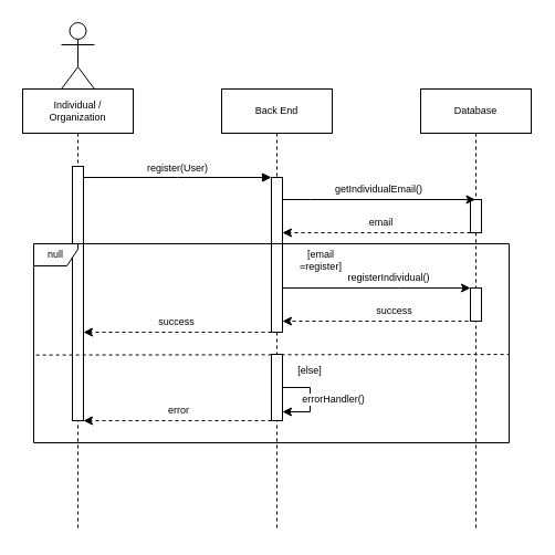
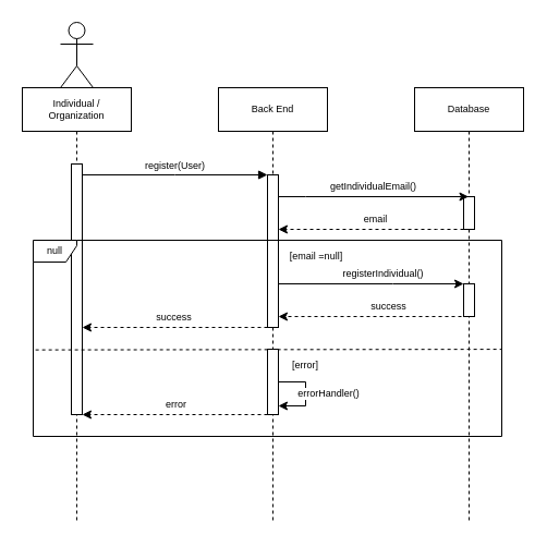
  <mxCell id="0" />
  <mxCell id="1" parent="0" />
  <mxCell id="2" value="Individual / &lt;br&gt;Organization" style="shape=umlLifeline;perimeter=lifelinePerimeter;whiteSpace=wrap;html=1;container=0;dropTarget=0;collapsible=0;recursiveResize=0;outlineConnect=0;portConstraint=eastwest;newEdgeStyle={&quot;edgeStyle&quot;:&quot;elbowEdgeStyle&quot;,&quot;elbow&quot;:&quot;vertical&quot;,&quot;curved&quot;:0,&quot;rounded&quot;:0};fontSize=9;" parent="1" vertex="1"><mxGeometry x="20" y="80" width="100" height="400" as="geometry" /></mxCell>
  <mxCell id="3" value="" style="html=1;points=[];perimeter=orthogonalPerimeter;outlineConnect=0;targetShapes=umlLifeline;portConstraint=eastwest;newEdgeStyle={&quot;edgeStyle&quot;:&quot;elbowEdgeStyle&quot;,&quot;elbow&quot;:&quot;vertical&quot;,&quot;curved&quot;:0,&quot;rounded&quot;:0};fontSize=9;" parent="2" vertex="1"><mxGeometry x="45" y="70" width="10" height="230" as="geometry" /></mxCell>
  <mxCell id="4" value="Back End" style="shape=umlLifeline;perimeter=lifelinePerimeter;whiteSpace=wrap;html=1;container=0;dropTarget=0;collapsible=0;recursiveResize=0;outlineConnect=0;portConstraint=eastwest;newEdgeStyle={&quot;edgeStyle&quot;:&quot;elbowEdgeStyle&quot;,&quot;elbow&quot;:&quot;vertical&quot;,&quot;curved&quot;:0,&quot;rounded&quot;:0};fontSize=9;" parent="1" vertex="1"><mxGeometry x="200" y="80" width="100" height="400" as="geometry" /></mxCell>
  <mxCell id="5" value="" style="html=1;points=[];perimeter=orthogonalPerimeter;outlineConnect=0;targetShapes=umlLifeline;portConstraint=eastwest;newEdgeStyle={&quot;edgeStyle&quot;:&quot;elbowEdgeStyle&quot;,&quot;elbow&quot;:&quot;vertical&quot;,&quot;curved&quot;:0,&quot;rounded&quot;:0};fontSize=9;" parent="4" vertex="1"><mxGeometry x="45" y="80" width="10" height="140" as="geometry" /></mxCell>
  <mxCell id="6" value="register(User)" style="html=1;verticalAlign=bottom;endArrow=block;edgeStyle=elbowEdgeStyle;elbow=vertical;curved=0;rounded=0;fontSize=9;" parent="1" source="3" target="5" edge="1"><mxGeometry relative="1" as="geometry"><mxPoint x="175" y="170" as="sourcePoint" /><Array as="points"><mxPoint x="160" y="160" /></Array></mxGeometry></mxCell>
  <mxCell id="7" value="Database" style="shape=umlLifeline;perimeter=lifelinePerimeter;whiteSpace=wrap;html=1;container=1;dropTarget=0;collapsible=0;recursiveResize=0;outlineConnect=0;portConstraint=eastwest;newEdgeStyle={&quot;edgeStyle&quot;:&quot;elbowEdgeStyle&quot;,&quot;elbow&quot;:&quot;vertical&quot;,&quot;curved&quot;:0,&quot;rounded&quot;:0};fontSize=9;" vertex="1" parent="1"><mxGeometry x="380" y="80" width="100" height="400" as="geometry" /></mxCell>
  <mxCell id="8" value="" style="html=1;points=[];perimeter=orthogonalPerimeter;outlineConnect=0;targetShapes=umlLifeline;portConstraint=eastwest;newEdgeStyle={&quot;edgeStyle&quot;:&quot;elbowEdgeStyle&quot;,&quot;elbow&quot;:&quot;vertical&quot;,&quot;curved&quot;:0,&quot;rounded&quot;:0};fontSize=9;" vertex="1" parent="7"><mxGeometry x="45" y="100" width="10" height="30" as="geometry" /></mxCell>
  <mxCell id="9" value="" style="shape=umlActor;verticalLabelPosition=bottom;verticalAlign=top;html=1;fontSize=9;" vertex="1" parent="1"><mxGeometry x="55" y="20" width="30" height="60" as="geometry" /></mxCell>
  <mxCell id="10" style="edgeStyle=elbowEdgeStyle;rounded=0;orthogonalLoop=1;jettySize=auto;html=1;elbow=vertical;curved=0;fontSize=9;" edge="1" parent="1" source="5" target="7"><mxGeometry relative="1" as="geometry"><Array as="points"><mxPoint x="280" y="180" /></Array></mxGeometry></mxCell>
  <mxCell id="11" value="getIndividualEmail()" style="edgeLabel;html=1;align=center;verticalAlign=middle;resizable=0;points=[];fontSize=9;" vertex="1" connectable="0" parent="10"><mxGeometry x="-0.011" y="2" relative="1" as="geometry"><mxPoint y="-8" as="offset" /></mxGeometry></mxCell>
  <mxCell id="12" style="edgeStyle=elbowEdgeStyle;rounded=0;orthogonalLoop=1;jettySize=auto;html=1;elbow=vertical;curved=0;dashed=1;fontSize=9;" edge="1" parent="1" source="8" target="5"><mxGeometry relative="1" as="geometry"><mxPoint x="260" y="200" as="targetPoint" /><Array as="points"><mxPoint x="400" y="210" /><mxPoint x="320" y="200" /></Array></mxGeometry></mxCell>
  <mxCell id="13" value="email" style="edgeLabel;html=1;align=center;verticalAlign=middle;resizable=0;points=[];fontSize=9;" vertex="1" connectable="0" parent="12"><mxGeometry x="-0.03" y="-1" relative="1" as="geometry"><mxPoint y="-9" as="offset" /></mxGeometry></mxCell>
  <mxCell id="14" value="null" style="shape=umlFrame;whiteSpace=wrap;html=1;pointerEvents=0;width=40;height=20;fontSize=9;" vertex="1" parent="1"><mxGeometry x="30" y="220" width="430" height="180" as="geometry" /></mxCell>
- <mxCell id="15" value="&lt;font style=&quot;font-size: 9px;&quot;&gt;[email =register]&lt;/font&gt;" style="text;html=1;strokeColor=none;fillColor=none;align=center;verticalAlign=middle;whiteSpace=wrap;rounded=0;fontSize=9;" vertex="1" parent="1"><mxGeometry x="260" y="220" width="60" height="30" as="geometry" /></mxCell>
+ <mxCell id="15" value="&lt;font style=&quot;font-size: 9px;&quot;&gt;[email =null]&lt;/font&gt;" style="text;html=1;strokeColor=none;fillColor=none;align=center;verticalAlign=middle;whiteSpace=wrap;rounded=0;fontSize=9;" vertex="1" parent="1"><mxGeometry x="260" y="220" width="60" height="30" as="geometry" /></mxCell>
  <mxCell id="16" value="" style="endArrow=none;dashed=1;html=1;rounded=0;exitX=0.005;exitY=0.559;exitDx=0;exitDy=0;exitPerimeter=0;entryX=1;entryY=0.556;entryDx=0;entryDy=0;entryPerimeter=0;fontSize=9;" edge="1" parent="1" source="14" target="14"><mxGeometry width="50" height="50" relative="1" as="geometry"><mxPoint x="200" y="310" as="sourcePoint" /><mxPoint x="250" y="260" as="targetPoint" /></mxGeometry></mxCell>
- <mxCell id="17" value="&lt;font style=&quot;font-size: 9px;&quot;&gt;[else]&lt;/font&gt;" style="text;html=1;strokeColor=none;fillColor=none;align=center;verticalAlign=middle;whiteSpace=wrap;rounded=0;fontSize=9;" vertex="1" parent="1"><mxGeometry x="250" y="320" width="60" height="30" as="geometry" /></mxCell>
+ <mxCell id="17" value="&lt;font style=&quot;font-size: 9px;&quot;&gt;[error]&lt;/font&gt;" style="text;html=1;strokeColor=none;fillColor=none;align=center;verticalAlign=middle;whiteSpace=wrap;rounded=0;fontSize=9;" vertex="1" parent="1"><mxGeometry x="250" y="320" width="60" height="30" as="geometry" /></mxCell>
  <mxCell id="18" style="edgeStyle=elbowEdgeStyle;rounded=0;orthogonalLoop=1;jettySize=auto;html=1;elbow=vertical;curved=0;fontFamily=Helvetica;fontSize=9;fontColor=default;dashed=1;" edge="1" parent="1" target="5"><mxGeometry relative="1" as="geometry"><mxPoint x="425" y="280" as="sourcePoint" /><Array as="points"><mxPoint x="340" y="290" /><mxPoint x="360" y="280" /></Array></mxGeometry></mxCell>
  <mxCell id="19" value="success" style="edgeLabel;html=1;align=center;verticalAlign=middle;resizable=0;points=[];fontSize=9;fontFamily=Helvetica;fontColor=default;" vertex="1" connectable="0" parent="18"><mxGeometry x="0.078" y="-2" relative="1" as="geometry"><mxPoint x="17" y="-8" as="offset" /></mxGeometry></mxCell>
  <mxCell id="20" style="edgeStyle=elbowEdgeStyle;rounded=0;orthogonalLoop=1;jettySize=auto;html=1;elbow=vertical;curved=0;fontFamily=Helvetica;fontSize=9;fontColor=default;" edge="1" parent="1" source="5" target="22"><mxGeometry relative="1" as="geometry"><mxPoint x="425" y="250" as="targetPoint" /><Array as="points"><mxPoint x="360" y="260" /></Array></mxGeometry></mxCell>
  <mxCell id="21" value="registerIndividual()" style="edgeLabel;html=1;align=center;verticalAlign=middle;resizable=0;points=[];fontSize=9;fontFamily=Helvetica;fontColor=default;" vertex="1" connectable="0" parent="20"><mxGeometry x="-0.005" y="-1" relative="1" as="geometry"><mxPoint x="10" y="-11" as="offset" /></mxGeometry></mxCell>
  <mxCell id="22" value="" style="html=1;points=[];perimeter=orthogonalPerimeter;outlineConnect=0;targetShapes=umlLifeline;portConstraint=eastwest;newEdgeStyle={&quot;edgeStyle&quot;:&quot;elbowEdgeStyle&quot;,&quot;elbow&quot;:&quot;vertical&quot;,&quot;curved&quot;:0,&quot;rounded&quot;:0};fontSize=9;" vertex="1" parent="1"><mxGeometry x="425" y="260" width="10" height="30" as="geometry" /></mxCell>
  <mxCell id="23" style="edgeStyle=elbowEdgeStyle;rounded=0;orthogonalLoop=1;jettySize=auto;html=1;elbow=vertical;curved=0;fontFamily=Helvetica;fontSize=9;fontColor=default;dashed=1;" edge="1" parent="1" source="5" target="3"><mxGeometry relative="1" as="geometry"><Array as="points"><mxPoint x="180" y="300" /></Array></mxGeometry></mxCell>
  <mxCell id="24" value="success" style="edgeLabel;html=1;align=center;verticalAlign=middle;resizable=0;points=[];fontSize=9;fontFamily=Helvetica;fontColor=default;" vertex="1" connectable="0" parent="23"><mxGeometry x="0.029" y="2" relative="1" as="geometry"><mxPoint y="-12" as="offset" /></mxGeometry></mxCell>
  <mxCell id="25" style="edgeStyle=elbowEdgeStyle;rounded=0;orthogonalLoop=1;jettySize=auto;html=1;elbow=vertical;curved=0;fontFamily=Helvetica;fontSize=9;fontColor=default;dashed=1;" edge="1" parent="1" source="27" target="3"><mxGeometry relative="1" as="geometry"><Array as="points"><mxPoint x="190" y="380" /></Array></mxGeometry></mxCell>
  <mxCell id="26" value="error" style="edgeLabel;html=1;align=center;verticalAlign=middle;resizable=0;points=[];fontSize=9;fontFamily=Helvetica;fontColor=default;" vertex="1" connectable="0" parent="25"><mxGeometry x="0.2" y="3" relative="1" as="geometry"><mxPoint x="17" y="-13" as="offset" /></mxGeometry></mxCell>
  <mxCell id="27" value="" style="html=1;points=[];perimeter=orthogonalPerimeter;outlineConnect=0;targetShapes=umlLifeline;portConstraint=eastwest;newEdgeStyle={&quot;edgeStyle&quot;:&quot;elbowEdgeStyle&quot;,&quot;elbow&quot;:&quot;vertical&quot;,&quot;curved&quot;:0,&quot;rounded&quot;:0};labelBackgroundColor=default;fontFamily=Helvetica;fontSize=9;" vertex="1" parent="1"><mxGeometry x="245" y="320" width="10" height="60" as="geometry" /></mxCell>
  <mxCell id="28" style="rounded=0;orthogonalLoop=1;jettySize=auto;html=1;fontFamily=Helvetica;fontSize=9;fontColor=default;edgeStyle=orthogonalEdgeStyle;" edge="1" parent="1" source="27"><mxGeometry relative="1" as="geometry"><mxPoint x="255" y="362" as="sourcePoint" /><mxPoint x="255" y="372" as="targetPoint" /><Array as="points"><mxPoint x="280" y="350" /></Array></mxGeometry></mxCell>
  <mxCell id="29" value="errorHandler()" style="edgeLabel;html=1;align=center;verticalAlign=middle;resizable=0;points=[];fontSize=9;fontFamily=Helvetica;fontColor=default;" vertex="1" connectable="0" parent="28"><mxGeometry x="0.231" relative="1" as="geometry"><mxPoint x="20" y="-9" as="offset" /></mxGeometry></mxCell>
